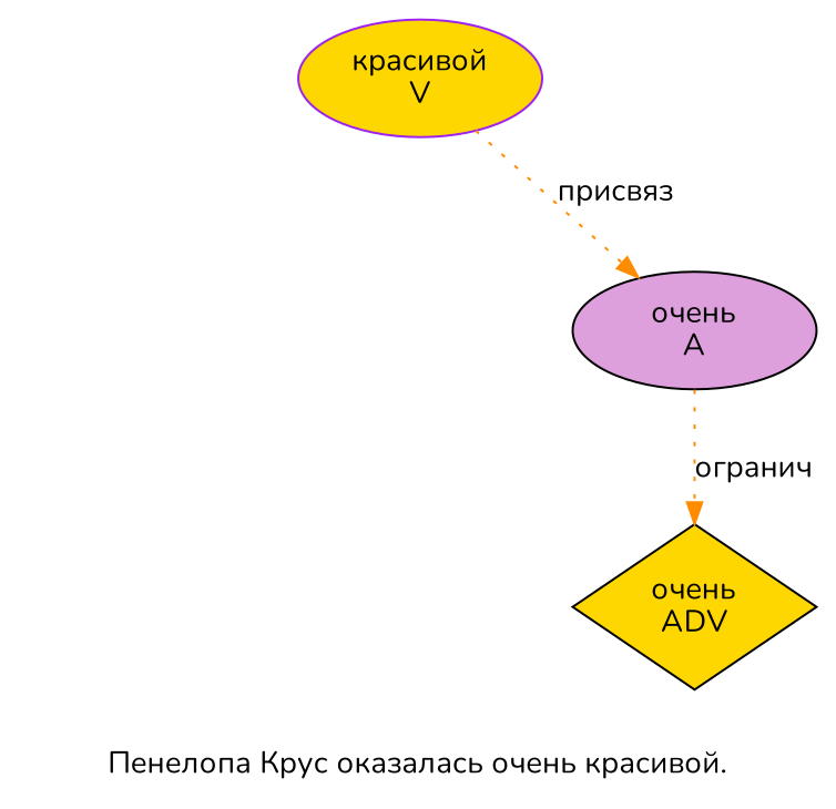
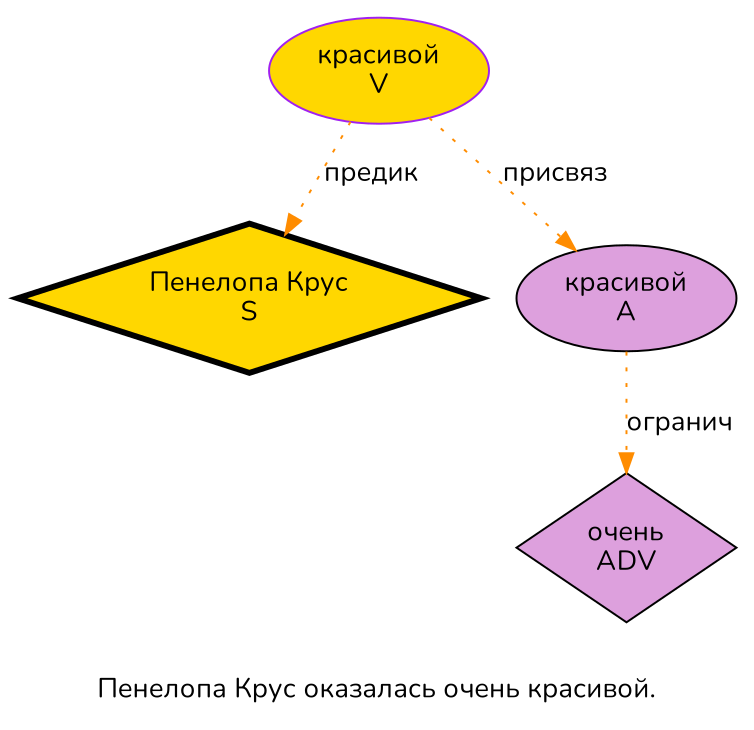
  digraph {
    fontname=Nunito
    label="Пенелопа Крус оказалась очень красивой."
    node [color=black fillcolor=gold fontname=Nunito penwidth=1 shape=diamond style=filled]
    edge [color=darkorange fontname=Nunito style=dotted]
+   n1 [label="Пенелопа Крус\nS" penwidth=3]
    n2 [color=purple label="красивой\nV" shape=ellipse]
-   n3 [fillcolor=plum label="очень\nA" shape=ellipse]
-   n4 [label="очень\nADV"]
+   n3 [fillcolor=plum label="красивой\nA" shape=ellipse]
+   n4 [fillcolor=plum label="очень\nADV"]
+   n2 -> n1 [label="предик"]
    n2 -> n3 [label="присвяз"]
    n3 -> n4 [label="огранич"]
  }
